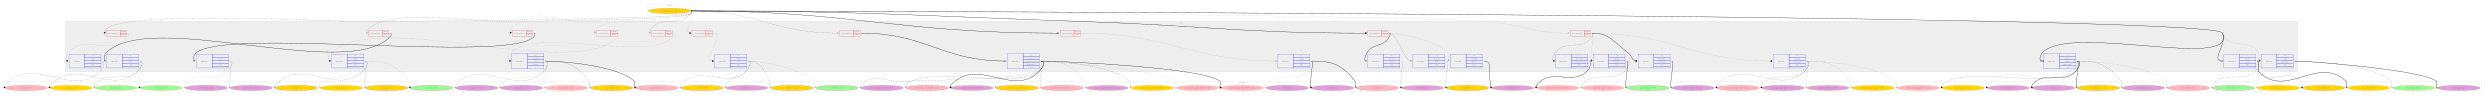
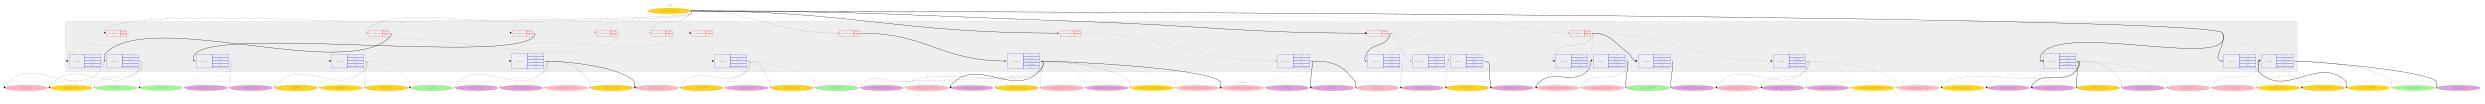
  digraph {
    compound=true
    concentrate=true
    fontname="IBM Plex Sans"
    fontsize=10
    newrank=true
    rankdir=TB
    ranksep=1.5
    node [color=brown fontname="IBM Plex Sans" fontsize=10 style=filled]
    edge [arrowhead=box fontname="IBM Plex Sans" headport=w style=dashed tailport=e weight=100]
    n1 [fillcolor=gold label="sci-chemistry/gromacs-2018.6" width=4]
    n2 [color=blue label=<<TABLE BORDER="0" CELLBORDER="1" CELLSPACING="0" CELLPADDING="4" WIDTH="220"><TR><TD ROWSPAN="6" CELLPADDING="30">pack_dep</TD></TR><TR><TD WIDTH="110">no</TD></TR><TR><TD>dev-texlive</TD></TR><TR><TD>texlive-latexextra</TD></TR><TR><TD>none</TD></TR><TR><TD></TD></TR></TABLE>> shape=none style=""]
    n3 [color=blue label=<<TABLE BORDER="0" CELLBORDER="1" CELLSPACING="0" CELLPADDING="4" WIDTH="220"><TR><TD ROWSPAN="6" CELLPADDING="30">pack_dep</TD></TR><TR><TD WIDTH="110">no</TD></TR><TR><TD>app-doc</TD></TR><TR><TD>doxygen</TD></TR><TR><TD>none</TD></TR><TR><TD></TD></TR></TABLE>> shape=none style=""]
    n4 [color=blue label=<<TABLE BORDER="0" CELLBORDER="1" CELLSPACING="0" CELLPADDING="4" WIDTH="220"><TR><TD ROWSPAN="6" CELLPADDING="30">pack_dep</TD></TR><TR><TD WIDTH="110">no</TD></TR><TR><TD>dev-texlive</TD></TR><TR><TD>texlive-latex</TD></TR><TR><TD>none</TD></TR><TR><TD></TD></TR></TABLE>> shape=none style=""]
    n5 [color=blue label=<<TABLE BORDER="0" CELLBORDER="1" CELLSPACING="0" CELLPADDING="4" WIDTH="220"><TR><TD ROWSPAN="6" CELLPADDING="30">pack_dep</TD></TR><TR><TD WIDTH="110">no</TD></TR><TR><TD>media-gfx</TD></TR><TR><TD>imagemagick</TD></TR><TR><TD>none</TD></TR><TR><TD></TD></TR></TABLE>> shape=none style=""]
    n6 [color=red label=<<TABLE BORDER="0" CELLBORDER="1" CELLSPACING="0" CELLPADDING="4"><TR><TD ROWSPAN="3" CELLPADDING="10">use_conditional</TD></TR><TR><TD>positive</TD></TR><TR><TD>doc</TD></TR></TABLE>> shape=none style=""]
    n7 [color=blue label=<<TABLE BORDER="0" CELLBORDER="1" CELLSPACING="0" CELLPADDING="4" WIDTH="220"><TR><TD ROWSPAN="6" CELLPADDING="30">pack_dep</TD></TR><TR><TD WIDTH="110">no</TD></TR><TR><TD>dev-util</TD></TR><TR><TD>cmake</TD></TR><TR><TD>greaterequal</TD></TR><TR><TD>3.9.6</TD></TR></TABLE>> shape=none style=""]
    n8 [color=blue label=<<TABLE BORDER="0" CELLBORDER="1" CELLSPACING="0" CELLPADDING="4" WIDTH="220"><TR><TD ROWSPAN="6" CELLPADDING="30">pack_dep</TD></TR><TR><TD WIDTH="110">no</TD></TR><TR><TD>dev-util</TD></TR><TR><TD>ninja</TD></TR><TR><TD>none</TD></TR><TR><TD></TD></TR></TABLE>> shape=none style=""]
    n9 [color=blue label=<<TABLE BORDER="0" CELLBORDER="1" CELLSPACING="0" CELLPADDING="4" WIDTH="220"><TR><TD ROWSPAN="6" CELLPADDING="30">pack_dep</TD></TR><TR><TD WIDTH="110">no</TD></TR><TR><TD>virtual</TD></TR><TR><TD>pkgconfig</TD></TR><TR><TD>none</TD></TR><TR><TD></TD></TR></TABLE>> shape=none style=""]
    n10 [color=blue label=<<TABLE BORDER="0" CELLBORDER="1" CELLSPACING="0" CELLPADDING="4" WIDTH="220"><TR><TD ROWSPAN="6" CELLPADDING="30">pack_dep</TD></TR><TR><TD WIDTH="110">no</TD></TR><TR><TD>x11-libs</TD></TR><TR><TD>libX11</TD></TR><TR><TD>none</TD></TR><TR><TD></TD></TR></TABLE>> shape=none style=""]
    n11 [color=blue label=<<TABLE BORDER="0" CELLBORDER="1" CELLSPACING="0" CELLPADDING="4" WIDTH="220"><TR><TD ROWSPAN="6" CELLPADDING="30">pack_dep</TD></TR><TR><TD WIDTH="110">no</TD></TR><TR><TD>x11-libs</TD></TR><TR><TD>libSM</TD></TR><TR><TD>none</TD></TR><TR><TD></TD></TR></TABLE>> shape=none style=""]
    n12 [color=blue label=<<TABLE BORDER="0" CELLBORDER="1" CELLSPACING="0" CELLPADDING="4" WIDTH="220"><TR><TD ROWSPAN="6" CELLPADDING="30">pack_dep</TD></TR><TR><TD WIDTH="110">no</TD></TR><TR><TD>x11-libs</TD></TR><TR><TD>libICE</TD></TR><TR><TD>none</TD></TR><TR><TD></TD></TR></TABLE>> shape=none style=""]
    n13 [color=red label=<<TABLE BORDER="0" CELLBORDER="1" CELLSPACING="0" CELLPADDING="4"><TR><TD ROWSPAN="3" CELLPADDING="10">use_conditional</TD></TR><TR><TD>positive</TD></TR><TR><TD>X</TD></TR></TABLE>> shape=none style=""]
    n14 [color=blue label=<<TABLE BORDER="0" CELLBORDER="1" CELLSPACING="0" CELLPADDING="4" WIDTH="220"><TR><TD ROWSPAN="6" CELLPADDING="30">pack_dep</TD></TR><TR><TD WIDTH="110">no</TD></TR><TR><TD>virtual</TD></TR><TR><TD>blas</TD></TR><TR><TD>none</TD></TR><TR><TD></TD></TR></TABLE>> shape=none style=""]
    n15 [color=red label=<<TABLE BORDER="0" CELLBORDER="1" CELLSPACING="0" CELLPADDING="4"><TR><TD ROWSPAN="3" CELLPADDING="10">use_conditional</TD></TR><TR><TD>positive</TD></TR><TR><TD>blas</TD></TR></TABLE>> shape=none style=""]
    n16 [color=blue label=<<TABLE BORDER="0" CELLBORDER="1" CELLSPACING="0" CELLPADDING="4" WIDTH="220"><TR><TD ROWSPAN="6" CELLPADDING="30">pack_dep</TD></TR><TR><TD WIDTH="110">no</TD></TR><TR><TD>dev-util</TD></TR><TR><TD>nvidia-cuda-toolkit</TD></TR><TR><TD>greaterequal</TD></TR><TR><TD>4.2.9-r1</TD></TR></TABLE>> shape=none style=""]
    n17 [color=red label=<<TABLE BORDER="0" CELLBORDER="1" CELLSPACING="0" CELLPADDING="4"><TR><TD ROWSPAN="3" CELLPADDING="10">use_conditional</TD></TR><TR><TD>positive</TD></TR><TR><TD>cuda</TD></TR></TABLE>> shape=none style=""]
    n18 [color=blue label=<<TABLE BORDER="0" CELLBORDER="1" CELLSPACING="0" CELLPADDING="4" WIDTH="220"><TR><TD ROWSPAN="6" CELLPADDING="30">pack_dep</TD></TR><TR><TD WIDTH="110">no</TD></TR><TR><TD>sci-libs</TD></TR><TR><TD>fftw</TD></TR><TR><TD>none</TD></TR><TR><TD></TD></TR></TABLE>> shape=none style=""]
    n19 [color=red label=<<TABLE BORDER="0" CELLBORDER="1" CELLSPACING="0" CELLPADDING="4"><TR><TD ROWSPAN="3" CELLPADDING="10">use_conditional</TD></TR><TR><TD>positive</TD></TR><TR><TD>fftw</TD></TR></TABLE>> shape=none style=""]
    n20 [color=blue label=<<TABLE BORDER="0" CELLBORDER="1" CELLSPACING="0" CELLPADDING="4" WIDTH="220"><TR><TD ROWSPAN="6" CELLPADDING="30">pack_dep</TD></TR><TR><TD WIDTH="110">no</TD></TR><TR><TD>sys-apps</TD></TR><TR><TD>hwloc</TD></TR><TR><TD>smaller</TD></TR><TR><TD>2</TD></TR></TABLE>> shape=none style=""]
    n21 [color=red label=<<TABLE BORDER="0" CELLBORDER="1" CELLSPACING="0" CELLPADDING="4"><TR><TD ROWSPAN="3" CELLPADDING="10">use_conditional</TD></TR><TR><TD>positive</TD></TR><TR><TD>hwloc</TD></TR></TABLE>> shape=none style=""]
    n22 [color=blue label=<<TABLE BORDER="0" CELLBORDER="1" CELLSPACING="0" CELLPADDING="4" WIDTH="220"><TR><TD ROWSPAN="6" CELLPADDING="30">pack_dep</TD></TR><TR><TD WIDTH="110">no</TD></TR><TR><TD>virtual</TD></TR><TR><TD>lapack</TD></TR><TR><TD>none</TD></TR><TR><TD></TD></TR></TABLE>> shape=none style=""]
    n23 [color=red label=<<TABLE BORDER="0" CELLBORDER="1" CELLSPACING="0" CELLPADDING="4"><TR><TD ROWSPAN="3" CELLPADDING="10">use_conditional</TD></TR><TR><TD>positive</TD></TR><TR><TD>lapack</TD></TR></TABLE>> shape=none style=""]
    n24 [color=blue label=<<TABLE BORDER="0" CELLBORDER="1" CELLSPACING="0" CELLPADDING="4" WIDTH="220"><TR><TD ROWSPAN="6" CELLPADDING="30">pack_dep</TD></TR><TR><TD WIDTH="110">no</TD></TR><TR><TD>sci-libs</TD></TR><TR><TD>mkl</TD></TR><TR><TD>none</TD></TR><TR><TD></TD></TR></TABLE>> shape=none style=""]
    n25 [color=red label=<<TABLE BORDER="0" CELLBORDER="1" CELLSPACING="0" CELLPADDING="4"><TR><TD ROWSPAN="3" CELLPADDING="10">use_conditional</TD></TR><TR><TD>positive</TD></TR><TR><TD>mkl</TD></TR></TABLE>> shape=none style=""]
    n26 [color=blue label=<<TABLE BORDER="0" CELLBORDER="1" CELLSPACING="0" CELLPADDING="4" WIDTH="220"><TR><TD ROWSPAN="6" CELLPADDING="30">pack_dep</TD></TR><TR><TD WIDTH="110">no</TD></TR><TR><TD>virtual</TD></TR><TR><TD>mpi</TD></TR><TR><TD>none</TD></TR><TR><TD></TD></TR></TABLE>> shape=none style=""]
    n27 [color=red label=<<TABLE BORDER="0" CELLBORDER="1" CELLSPACING="0" CELLPADDING="4"><TR><TD ROWSPAN="3" CELLPADDING="10">use_conditional</TD></TR><TR><TD>positive</TD></TR><TR><TD>mpi</TD></TR></TABLE>> shape=none style=""]
    n28 [color=blue label=<<TABLE BORDER="0" CELLBORDER="1" CELLSPACING="0" CELLPADDING="4" WIDTH="220"><TR><TD ROWSPAN="6" CELLPADDING="30">pack_dep</TD></TR><TR><TD WIDTH="110">no</TD></TR><TR><TD>virtual</TD></TR><TR><TD>opencl</TD></TR><TR><TD>none</TD></TR><TR><TD></TD></TR></TABLE>> shape=none style=""]
    n29 [color=red label=<<TABLE BORDER="0" CELLBORDER="1" CELLSPACING="0" CELLPADDING="4"><TR><TD ROWSPAN="3" CELLPADDING="10">use_conditional</TD></TR><TR><TD>positive</TD></TR><TR><TD>opencl</TD></TR></TABLE>> shape=none style=""]
    n30 [color=darkorange fillcolor=lightpink label="dev-texlive/texlive-latexextra-2017" width=4]
    n31 [color=darkorange fillcolor=lightpink label="app-doc/doxygen-1.8.14-r1" width=4]
    n32 [fillcolor=palegreen label="app-doc/doxygen-9999" width=4]
    n33 [fillcolor=plum label="dev-texlive/texlive-latex-2017" width=4]
    n34 [fillcolor=plum label="media-gfx/imagemagick-6.9.10.28" width=4]
    n35 [fillcolor=lightpink label="media-gfx/imagemagick-6.9.10.30" width=4]
    n36 [color=darkorange fillcolor=lightpink label="media-gfx/imagemagick-7.0.8.28" width=4]
    n37 [color=darkorange fillcolor=gold label="media-gfx/imagemagick-7.0.8.30" width=4]
    n38 [color=darkorange fillcolor=plum label="media-gfx/imagemagick-9999" width=4]
    n39 [fillcolor=plum label="dev-util/cmake-3.10.3" width=4]
    n40 [fillcolor=gold label="dev-util/cmake-3.11.4-r1" width=4]
    n41 [fillcolor=plum label="dev-util/cmake-3.12.3" width=4]
    n42 [color=darkorange fillcolor=plum label="dev-util/cmake-3.13.4" width=4]
    n43 [color=darkorange fillcolor=gold label="dev-util/cmake-3.14.0_rc3" width=4]
    n44 [fillcolor=lightpink label="dev-util/cmake-3.9.6" width=4]
    n45 [fillcolor=gold label="dev-util/ninja-1.8.2" width=4]
    n46 [color=darkorange fillcolor=gold label="dev-util/ninja-1.8.2-r1" width=4]
-   n47 [fillcolor=palegreen label="dev-util/ninja-1.8.2-r2" width=4]
+   n47 [fillcolor=lightpink label="dev-util/ninja-1.8.2-r2" width=4]
    n48 [color=darkorange fillcolor=gold label="blas-util/ninja-9999" width=4]
    n49 [color=darkorange fillcolor=palegreen label="virtual/pkgconfig-0-r1" width=4]
    n50 [fillcolor=plum label="virtual/pkgconfig-1" width=4]
    n51 [fillcolor=palegreen label="sci-libs/fftw-2.1.5-r9" width=4]
    n52 [fillcolor=gold label="sci-libs/fftw-3.3.6_p2" width=4]
    n53 [color=darkorange fillcolor=plum label="sci-libs/fftw-3.3.8" width=4]
    n54 [fillcolor=gold label="sci-libs/fftw-9999" width=4]
    n55 [color=darkorange fillcolor=plum label="x11-libs/libX11-1.6.7" width=4]
    n56 [fillcolor=gold label="x11-libs/libSM-1.2.3" width=4]
    n57 [color=darkorange fillcolor=plum label="x11-libs/libICE-1.0.9-r2" width=4]
    n58 [fillcolor=plum label="virtual/blas-1.0" width=4]
    n59 [fillcolor=plum label="virtual/blas-3.6" width=4]
    n60 [fillcolor=lightpink label="virtual/blas-3.7" width=4]
    n61 [color=darkorange fillcolor=lightpink label="dev-util/nvidia-cuda-toolkit-10.0.130" width=4]
    n62 [color=darkorange fillcolor=gold label="dev-util/nvidia-cuda-toolkit-6.5.14" width=4]
    n63 [color=darkorange fillcolor=plum label="dev-util/nvidia-cuda-toolkit-6.5.19-r1" width=4]
    n64 [fillcolor=lightpink label="dev-util/nvidia-cuda-toolkit-7.5.18-r2" width=4]
    n65 [fillcolor=gold label="dev-util/nvidia-cuda-toolkit-8.0.44" width=4]
    n66 [color=darkorange fillcolor=plum label="dev-util/nvidia-cuda-toolkit-8.0.61" width=4]
    n67 [fillcolor=lightpink label="dev-util/nvidia-cuda-toolkit-9.0.176" width=4]
    n68 [fillcolor=plum label="dev-util/nvidia-cuda-toolkit-9.1.85" width=4]
    n69 [color=darkorange fillcolor=lightpink label="dev-util/nvidia-cuda-toolkit-9.2.88" width=4]
    n70 [fillcolor=lightpink label="sys-apps/hwloc-1.11.10" width=4]
    n71 [fillcolor=gold label="sys-apps/hwloc-1.11.11" width=4]
    n72 [color=darkorange fillcolor=lightpink label="sys-apps/hwloc-1.11.2-r1" width=4]
    n73 [fillcolor=plum label="sys-apps/hwloc-1.11.7" width=4]
    n74 [fillcolor=plum label="sys-apps/hwloc-2.0.2" width=4]
    n75 [fillcolor=gold label="virtual/libSM-3.0" width=4]
    n76 [fillcolor=palegreen label="virtual/lapack-3.1" width=4]
    n77 [fillcolor=gold label="virtual/lapack-3.6" width=4]
    n78 [color=darkorange fillcolor=gold label="virtual/lapack-3.7" width=4]
    n79 [fillcolor=plum label="sci-libs/mkl-10.0.5.025" width=4]
    n80 [fillcolor=plum label="sci-libs/mkl-10.0.5.025-r1" width=4]
    n81 [color=darkorange fillcolor=palegreen label="virtual/mpi-2.0-r3" width=4]
    n82 [color=darkorange fillcolor=gold label="virtual/mpi-2.0-r4" width=4]
    n83 [color=darkorange fillcolor=palegreen label="virtual/mpi-2.0-r5" width=4]
    n84 [fillcolor=lightpink label="virtual/opencl-0-r5" width=4]
    subgraph cluster_1 {
      color=gray
      label=<<i>ebuild</i>>
      rank=same
      n1
    }
    subgraph cluster_2 {
      color=gray
      label=<<i>dependencies</i>>
      subgraph cluster_3 {
        color=gray
        fillcolor="#eeeeee"
        label=<<i>compile</i>>
        style=filled
        subgraph sub_4 {
          color=gray
          fillcolor="#eeeeee"
          label=<<i>compile</i>>
          style=filled
          n6
          subgraph sub_5 {
            color=gray
            fillcolor="#eeeeee"
            label=<<i>compile</i>>
            style=filled
            n2
          }
          subgraph sub_6 {
            color=gray
            fillcolor="#eeeeee"
            label=<<i>compile</i>>
            style=filled
            n3
          }
          subgraph sub_7 {
            color=gray
            fillcolor="#eeeeee"
            label=<<i>compile</i>>
            style=filled
            n4
          }
          subgraph sub_8 {
            color=gray
            fillcolor="#eeeeee"
            label=<<i>compile</i>>
            style=filled
            n5
          }
        }
        subgraph sub_9 {
          color=gray
          fillcolor="#eeeeee"
          label=<<i>compile</i>>
          style=filled
          n7
        }
        subgraph sub_10 {
          color=gray
          fillcolor="#eeeeee"
          label=<<i>compile</i>>
          style=filled
          n8
        }
        subgraph sub_11 {
          color=gray
          fillcolor="#eeeeee"
          label=<<i>compile</i>>
          style=filled
          n9
        }
      }
      subgraph cluster_12 {
        color=gray
        fillcolor="#eeeeee"
        label=<<i>compile and run</i>>
        style=filled
        subgraph sub_13 {
          color=gray
          fillcolor="#eeeeee"
          label=<<i>compile and run</i>>
          style=filled
          n13
          subgraph sub_14 {
            color=gray
            fillcolor="#eeeeee"
            label=<<i>compile and run</i>>
            style=filled
            n10
          }
          subgraph sub_15 {
            color=gray
            fillcolor="#eeeeee"
            label=<<i>compile and run</i>>
            style=filled
            n11
          }
          subgraph sub_16 {
            color=gray
            fillcolor="#eeeeee"
            label=<<i>compile and run</i>>
            style=filled
            n12
          }
        }
        subgraph sub_17 {
          color=gray
          fillcolor="#eeeeee"
          label=<<i>compile and run</i>>
          style=filled
          n15
          subgraph sub_18 {
            color=gray
            fillcolor="#eeeeee"
            label=<<i>compile and run</i>>
            style=filled
            n14
          }
        }
        subgraph sub_19 {
          color=gray
          fillcolor="#eeeeee"
          label=<<i>compile and run</i>>
          style=filled
          n17
          subgraph sub_20 {
            color=gray
            fillcolor="#eeeeee"
            label=<<i>compile and run</i>>
            style=filled
            n16
          }
        }
        subgraph sub_21 {
          color=gray
          fillcolor="#eeeeee"
          label=<<i>compile and run</i>>
          style=filled
          n19
          subgraph sub_22 {
            color=gray
            fillcolor="#eeeeee"
            label=<<i>compile and run</i>>
            style=filled
            n18
          }
        }
        subgraph sub_23 {
          color=gray
          fillcolor="#eeeeee"
          label=<<i>compile and run</i>>
          style=filled
          n21
          subgraph sub_24 {
            color=gray
            fillcolor="#eeeeee"
            label=<<i>compile and run</i>>
            style=filled
            n20
          }
        }
        subgraph sub_25 {
          color=gray
          fillcolor="#eeeeee"
          label=<<i>compile and run</i>>
          style=filled
          n23
          subgraph sub_26 {
            color=gray
            fillcolor="#eeeeee"
            label=<<i>compile and run</i>>
            style=filled
            n22
          }
        }
        subgraph sub_27 {
          color=gray
          fillcolor="#eeeeee"
          label=<<i>compile and run</i>>
          style=filled
          n25
          subgraph sub_28 {
            color=gray
            fillcolor="#eeeeee"
            label=<<i>compile and run</i>>
            style=filled
            n24
          }
        }
        subgraph sub_29 {
          color=gray
          fillcolor="#eeeeee"
          label=<<i>compile and run</i>>
          style=filled
          n27
          subgraph sub_30 {
            color=gray
            fillcolor="#eeeeee"
            label=<<i>compile and run</i>>
            style=filled
            n26
          }
        }
        subgraph sub_31 {
          color=gray
          fillcolor="#eeeeee"
          label=<<i>compile and run</i>>
          style=filled
          n29
          subgraph sub_32 {
            color=gray
            fillcolor="#eeeeee"
            label=<<i>compile and run</i>>
            style=filled
            n28
          }
        }
      }
      subgraph cluster_33 {
        color=gray
        fillcolor="#eeeeee"
        label=<<i>run</i>>
        style=filled
      }
    }
    subgraph cluster_34 {
      color=gray
      label=<<i>candidates</i>>
      rank=same
      subgraph sub_35 {
        color=black
        label=<<i>candidates</i>>
        nodesep=1
        rank=same
        n30
      }
      subgraph sub_36 {
        color=black
        label=<<i>candidates</i>>
        nodesep=1
        rank=same
        n31
        n32
      }
      subgraph sub_37 {
        color=black
        label=<<i>candidates</i>>
        nodesep=1
        rank=same
        n33
      }
      subgraph sub_38 {
        color=black
        label=<<i>candidates</i>>
        nodesep=1
        rank=same
        n34
        n35
        n36
        n37
        n38
      }
      subgraph sub_39 {
        color=black
        label=<<i>candidates</i>>
        nodesep=1
        rank=same
        n39
        n40
        n41
        n42
        n43
        n44
      }
      subgraph sub_40 {
        color=black
        label=<<i>candidates</i>>
        nodesep=1
        rank=same
        n45
        n46
        n47
        n48
      }
      subgraph sub_41 {
        color=black
        label=<<i>candidates</i>>
        nodesep=1
        rank=same
        n49
        n50
      }
      subgraph sub_42 {
        color=black
        label=<<i>candidates</i>>
        nodesep=1
        rank=same
        n51
        n52
        n53
        n54
      }
      subgraph sub_43 {
        color=black
        label=<<i>candidates</i>>
        nodesep=1
        rank=same
        n55
      }
      subgraph sub_44 {
        color=black
        label=<<i>candidates</i>>
        nodesep=1
        rank=same
        n56
      }
      subgraph sub_45 {
        color=black
        label=<<i>candidates</i>>
        nodesep=1
        rank=same
        n57
      }
      subgraph sub_46 {
        color=black
        label=<<i>candidates</i>>
        nodesep=1
        rank=same
        n58
        n59
        n60
      }
      subgraph sub_47 {
        color=black
        label=<<i>candidates</i>>
        nodesep=1
        rank=same
        n61
        n62
        n63
        n64
        n65
        n66
        n67
        n68
        n69
      }
      subgraph sub_48 {
        color=black
        label=<<i>candidates</i>>
        nodesep=1
        rank=same
        n70
        n71
        n72
        n73
        n74
      }
      subgraph sub_49 {
        color=black
        label=<<i>candidates</i>>
        nodesep=1
        rank=same
        n75
        n76
        n77
        n78
      }
      subgraph sub_50 {
        color=black
        label=<<i>candidates</i>>
        nodesep=1
        rank=same
        n79
        n80
      }
      subgraph sub_51 {
        color=black
        label=<<i>candidates</i>>
        nodesep=1
        rank=same
        n81
        n82
        n83
      }
      subgraph sub_52 {
        color=black
        label=<<i>candidates</i>>
        nodesep=1
        rank=same
        n84
      }
    }
    n1 -> n6 [arrowhead=odot style=dotted weight=20]
    n1 -> n7 [arrowhead=onormal style=bold weight=20]
    n1 -> n8 [arrowhead=odot style=bold weight=20]
    n1 -> n9 [style=dotted weight=20]
    n1 -> n13 [style=bold weight=20]
    n1 -> n15 [arrowhead=onormal style=bold weight=20]
    n1 -> n17 [arrowhead=odot weight=20]
    n1 -> n19 [style=dotted weight=20]
    n1 -> n21 [arrowhead=odot weight=20]
    n1 -> n23 [arrowhead=onormal style=dotted weight=20]
    n1 -> n25 [style=dotted weight=20]
    n1 -> n27 [arrowhead=odot weight=20]
    n1 -> n29 [weight=20]
    n2 -> n30 [style=bold]
    n3 -> n31 [arrowhead=odot]
    n3 -> n32 [arrowhead=odot style=bold]
    n4 -> n33 [arrowhead=odot style=bold]
    n5 -> n34
    n5 -> n35
    n5 -> n36 [arrowhead=odot style=dotted]
    n5 -> n37 [arrowhead=odot style=dotted]
    n5 -> n38 [arrowhead=onormal style=dotted]
    n6 -> n2 [weight=20]
    n6 -> n3 [style=dotted weight=20]
    n6 -> n4 [style=bold weight=20]
    n6 -> n5 [style=dotted weight=20]
    n7 -> n39 [arrowhead=onormal]
    n7 -> n40 [arrowhead=onormal style=bold]
    n7 -> n41 [style=bold]
    n7 -> n42 [style=dotted]
    n7 -> n43
    n7 -> n44 [arrowhead=odot style=dotted]
    n8 -> n45
    n8 -> n46 [arrowhead=odot style=dotted]
    n8 -> n47 [arrowhead=odot]
    n8 -> n48 [arrowhead=onormal style=bold]
    n9 -> n49 [arrowhead=odot]
    n9 -> n50 [arrowhead=odot style=bold]
    n10 -> n55
    n11 -> n56
    n12 -> n57 [style=bold]
    n13 -> n10 [arrowhead=odot style=bold weight=20]
    n13 -> n11 [arrowhead=onormal weight=20]
    n13 -> n12 [arrowhead=onormal style=dotted weight=20]
    n14 -> n58 [style=bold]
    n14 -> n59 [arrowhead=odot style=dotted]
    n14 -> n60 [arrowhead=onormal style=bold]
    n15 -> n14 [arrowhead=odot style=dotted weight=20]
    n16 -> n61 [arrowhead=odot style=dotted]
    n16 -> n62 [arrowhead=onormal]
    n16 -> n63 [arrowhead=odot style=dotted]
    n16 -> n64 [arrowhead=odot]
    n16 -> n65 [arrowhead=onormal style=dotted]
    n16 -> n66 [style=bold]
    n16 -> n67 [arrowhead=onormal]
    n16 -> n68 [arrowhead=odot]
    n16 -> n69 [style=bold]
    n17 -> n16 [arrowhead=onormal style=bold weight=20]
    n18 -> n51 [arrowhead=odot style=dotted]
    n18 -> n52 [arrowhead=onormal]
    n18 -> n53 [arrowhead=onormal]
    n18 -> n54 [arrowhead=odot]
    n19 -> n18 [style=dotted weight=20]
    n20 -> n70 [style=bold]
    n20 -> n71 [arrowhead=onormal]
    n20 -> n72 [arrowhead=odot style=dotted]
    n20 -> n73 [arrowhead=onormal style=dotted]
    n20 -> n74 [arrowhead=odot]
    n21 -> n20 [style=dotted weight=20]
    n22 -> n75 [arrowhead=onormal]
    n22 -> n76 [style=dotted]
    n22 -> n77 [arrowhead=odot]
    n22 -> n78 [arrowhead=odot style=dotted]
    n23 -> n22 [style=dotted weight=20]
    n24 -> n79 [arrowhead=odot style=dotted]
    n24 -> n80 [arrowhead=onormal]
    n25 -> n24 [arrowhead=onormal style=bold weight=20]
    n26 -> n81 [arrowhead=onormal]
    n26 -> n82
    n26 -> n83 [style=dotted]
    n27 -> n26 [arrowhead=odot style=bold weight=20]
    n28 -> n84
    n29 -> n28 [style=dotted weight=20]
  }
